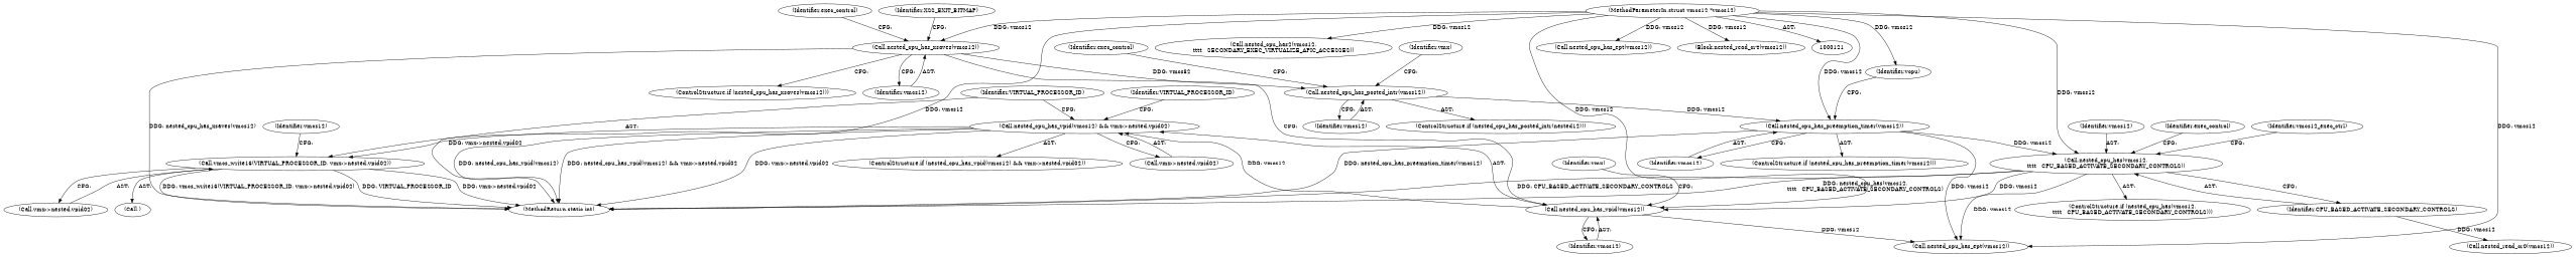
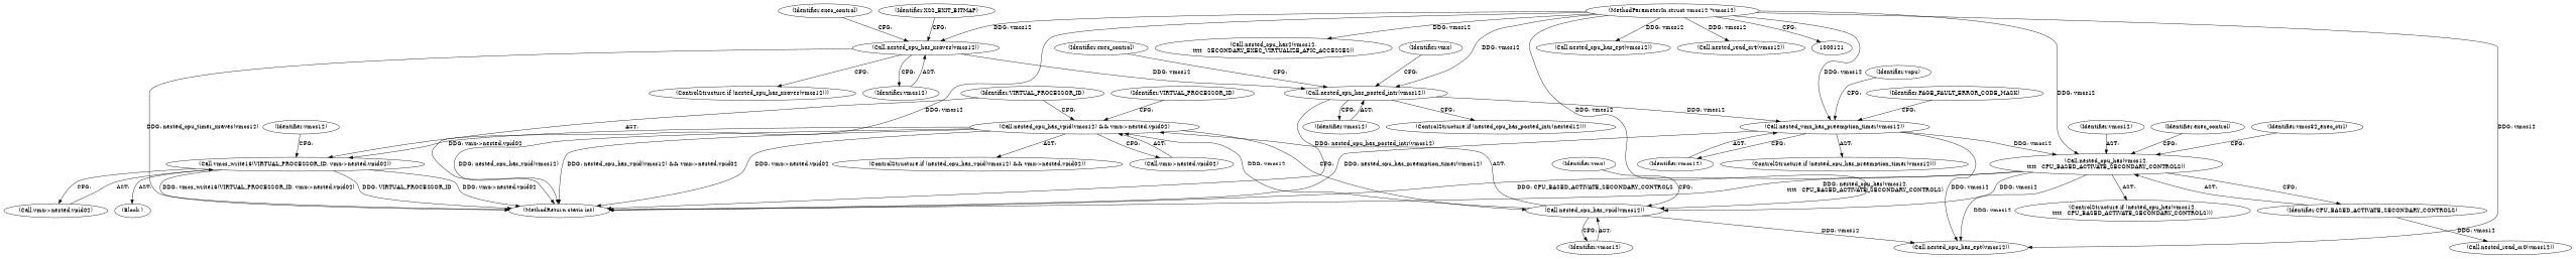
  digraph {
    n1 [label="(Call,vmcs_write16(VIRTUAL_PROCESSOR_ID, vmx->nested.vpid02))"]
-   n2 [label="(Call,)"]
+   n2 [label="(Block,)"]
    n3 [label="(MethodReturn,static int)"]
    n4 [label="(Call,vmx->nested.vpid02)"]
    n5 [label="(Call,nested_cpu_has_vpid(vmcs12) && vmx->nested.vpid02)"]
    n6 [label="(Call,nested_cpu_has_vpid(vmcs12))"]
    n7 [label="(ControlStructure,if (nested_cpu_has_vpid(vmcs12) && vmx->nested.vpid02))"]
    n8 [label="(Call,vmx->nested.vpid02)"]
    n9 [label="(Identifier,vmcs12)"]
    n10 [label="(Call,nested_cpu_has_ept(vmcs12))"]
    n11 [label="(Call,nested_cpu_has(vmcs12,\n\t\t\t\t   CPU_BASED_ACTIVATE_SECONDARY_CONTROLS))"]
    n12 [label="(ControlStructure,if (nested_cpu_has(vmcs12,\n\t\t\t\t   CPU_BASED_ACTIVATE_SECONDARY_CONTROLS)))"]
    n13 [label="(Identifier,CPU_BASED_ACTIVATE_SECONDARY_CONTROLS)"]
    n14 [label="(Call,nested_read_cr0(vmcs12))"]
-   n15 [label="(Call,nested_cpu_has_preemption_timer(vmcs12))"]
+   n15 [label="(Call,nested_vmx_has_preemption_timer(vmcs12))"]
    n16 [label="(ControlStructure,if (nested_cpu_has_preemption_timer(vmcs12)))"]
    n17 [label="(Identifier,vmcs12)"]
    n18 [label="(Call,nested_cpu_has_posted_intr(vmcs12))"]
    n19 [label="(Identifier,vmcs12)"]
    n20 [label="(ControlStructure,if (nested_cpu_has_posted_intr(nested12)))"]
    n21 [label="(Call,nested_cpu_has_xsaves(vmcs12))"]
    n22 [label="(Identifier,vmcs12)"]
    n23 [label="(ControlStructure,if (nested_cpu_has_xsaves(vmcs12)))"]
    n24 [label="(MethodParameterIn,struct vmcs12 *vmcs12)"]
    n25 [label="(Call,nested_cpu_has2(vmcs12,\n\t\t\t\t   SECONDARY_EXEC_VIRTUALIZE_APIC_ACCESSES))"]
    n26 [label="(Call,nested_cpu_has_ept(vmcs12))"]
-   n27 [label="(Block,nested_read_cr4(vmcs12))"]
+   n27 [label="(Call,nested_read_cr4(vmcs12))"]
    1000121
    n29 [label="(Identifier,vmx)"]
    n30 [label="(Identifier,exec_control)"]
-   n31 [label="(Identifier,vmcs12_exec_ctrl)"]
+   n31 [label="(Identifier,vmcs32_exec_ctrl)"]
    n32 [label="(Identifier,vmcs12)"]
    n33 [label="(Identifier,VIRTUAL_PROCESSOR_ID)"]
+   n34 [label="(Identifier,PAGE_FAULT_ERROR_CODE_MASK)"]
    n35 [label="(Identifier,vmcs12)"]
    n36 [label="(Identifier,VIRTUAL_PROCESSOR_ID)"]
    n37 [label="(Identifier,exec_control)"]
    n38 [label="(Identifier,exec_control)"]
    n39 [label="(Identifier,vmx)"]
    n40 [label="(Identifier,XSS_EXIT_BITMAP)"]
    n41 [label="(Identifier,vcpu)"]
    n1 -> n2 [label="AST: "]
    n1 -> n3 [label="DDG: vmx->nested.vpid02"]
    n1 -> n3 [label="DDG: vmcs_write16(VIRTUAL_PROCESSOR_ID, vmx->nested.vpid02)"]
    n1 -> n3 [label="DDG: VIRTUAL_PROCESSOR_ID"]
    n1 -> n4 [label="CFG: "]
    n4 -> n1 [label="AST: "]
    n5 -> n1 [label="DDG: vmx->nested.vpid02"]
    n5 -> n3 [label="DDG: vmx->nested.vpid02"]
    n5 -> n3 [label="DDG: nested_cpu_has_vpid(vmcs12)"]
    n5 -> n3 [label="DDG: nested_cpu_has_vpid(vmcs12) && vmx->nested.vpid02"]
-   n21 -> n6 [label="CFG: "]
+   n5 -> n6 [label="CFG: "]
    n5 -> n7 [label="AST: "]
    n5 -> n8 [label="CFG: "]
    n6 -> n5 [label="AST: "]
    n6 -> n5 [label="DDG: vmcs12"]
    n6 -> n9 [label="CFG: "]
    n6 -> n10 [label="DDG: vmcs12"]
    n8 -> n5 [label="AST: "]
    n9 -> n6 [label="AST: "]
    n11 -> n3 [label="DDG: CPU_BASED_ACTIVATE_SECONDARY_CONTROLS"]
    n11 -> n3 [label="DDG: nested_cpu_has(vmcs12,\n\t\t\t\t   CPU_BASED_ACTIVATE_SECONDARY_CONTROLS)"]
    n11 -> n6 [label="DDG: vmcs12"]
    n11 -> n10 [label="DDG: vmcs12"]
    n11 -> n12 [label="AST: "]
    n11 -> n13 [label="CFG: "]
    n13 -> n11 [label="AST: "]
    n13 -> n14 [label="DDG: vmcs12"]
    n15 -> n3 [label="DDG: nested_cpu_has_preemption_timer(vmcs12)"]
    n15 -> n10 [label="DDG: vmcs12"]
    n15 -> n11 [label="DDG: vmcs12"]
    n15 -> n16 [label="AST: "]
    n15 -> n17 [label="CFG: "]
    n17 -> n15 [label="AST: "]
+   n18 -> n3 [label="DDG: nested_cpu_has_posted_intr(vmcs12)"]
    n18 -> n15 [label="DDG: vmcs12"]
    n18 -> n19 [label="CFG: "]
-   n18 -> n20 [label="AST: "]
+   n18 -> n20 [label="CFG: "]
    n19 -> n18 [label="AST: "]
-   n21 -> n3 [label="DDG: nested_cpu_has_xsaves(vmcs12)"]
-   n21 -> n18 [label="DDG: vmcs82"]
+   n21 -> n3 [label="DDG: nested_cpu_timer_xsaves(vmcs12)"]
+   n21 -> n18 [label="DDG: vmcs12"]
    n21 -> n22 [label="CFG: "]
    n21 -> n23 [label="CFG: "]
    n22 -> n21 [label="AST: "]
    n24 -> n3 [label="DDG: vmcs12"]
    n24 -> n6 [label="DDG: vmcs12"]
    n24 -> n10 [label="DDG: vmcs12"]
    n24 -> n11 [label="DDG: vmcs12"]
    n24 -> n15 [label="DDG: vmcs12"]
-   n24 -> n41 [label="DDG: vmcs12"]
+   n24 -> n18 [label="DDG: vmcs12"]
    n24 -> n21 [label="DDG: vmcs12"]
    n24 -> n25 [label="DDG: vmcs12"]
    n24 -> n26 [label="DDG: vmcs12"]
    n24 -> n27 [label="DDG: vmcs12"]
-   n24 -> 1000121 [label="AST: "]
+   n24 -> 1000121 [label="CFG: "]
    n29 -> n6 [label="CFG: "]
    n30 -> n18 [label="CFG: "]
    n31 -> n11 [label="CFG: "]
    n32 -> n11 [label="AST: "]
    n33 -> n1 [label="AST: "]
    n33 -> n5 [label="CFG: "]
+   n34 -> n15 [label="CFG: "]
    n35 -> n1 [label="CFG: "]
    n36 -> n5 [label="CFG: "]
    n37 -> n11 [label="CFG: "]
    n38 -> n21 [label="CFG: "]
    n39 -> n18 [label="CFG: "]
    n40 -> n21 [label="CFG: "]
    n41 -> n15 [label="CFG: "]
  }
